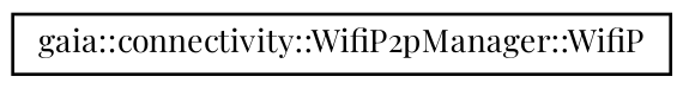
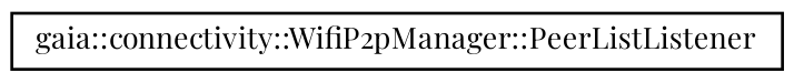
  digraph {
    rankdir=LR
    fontname="Playfair Display"
-   n1 [color=black fillcolor=white fontname="Playfair Display" fontsize=10 height=0.2 label="gaia::connectivity::WifiP2pManager::WifiP" shape=record style=filled width=0.4]
+   n1 [color=black fillcolor=white fontname="Playfair Display" fontsize=10 height=0.2 label="gaia::connectivity::WifiP2pManager::PeerListListener" shape=record style=filled width=0.4]
  }
